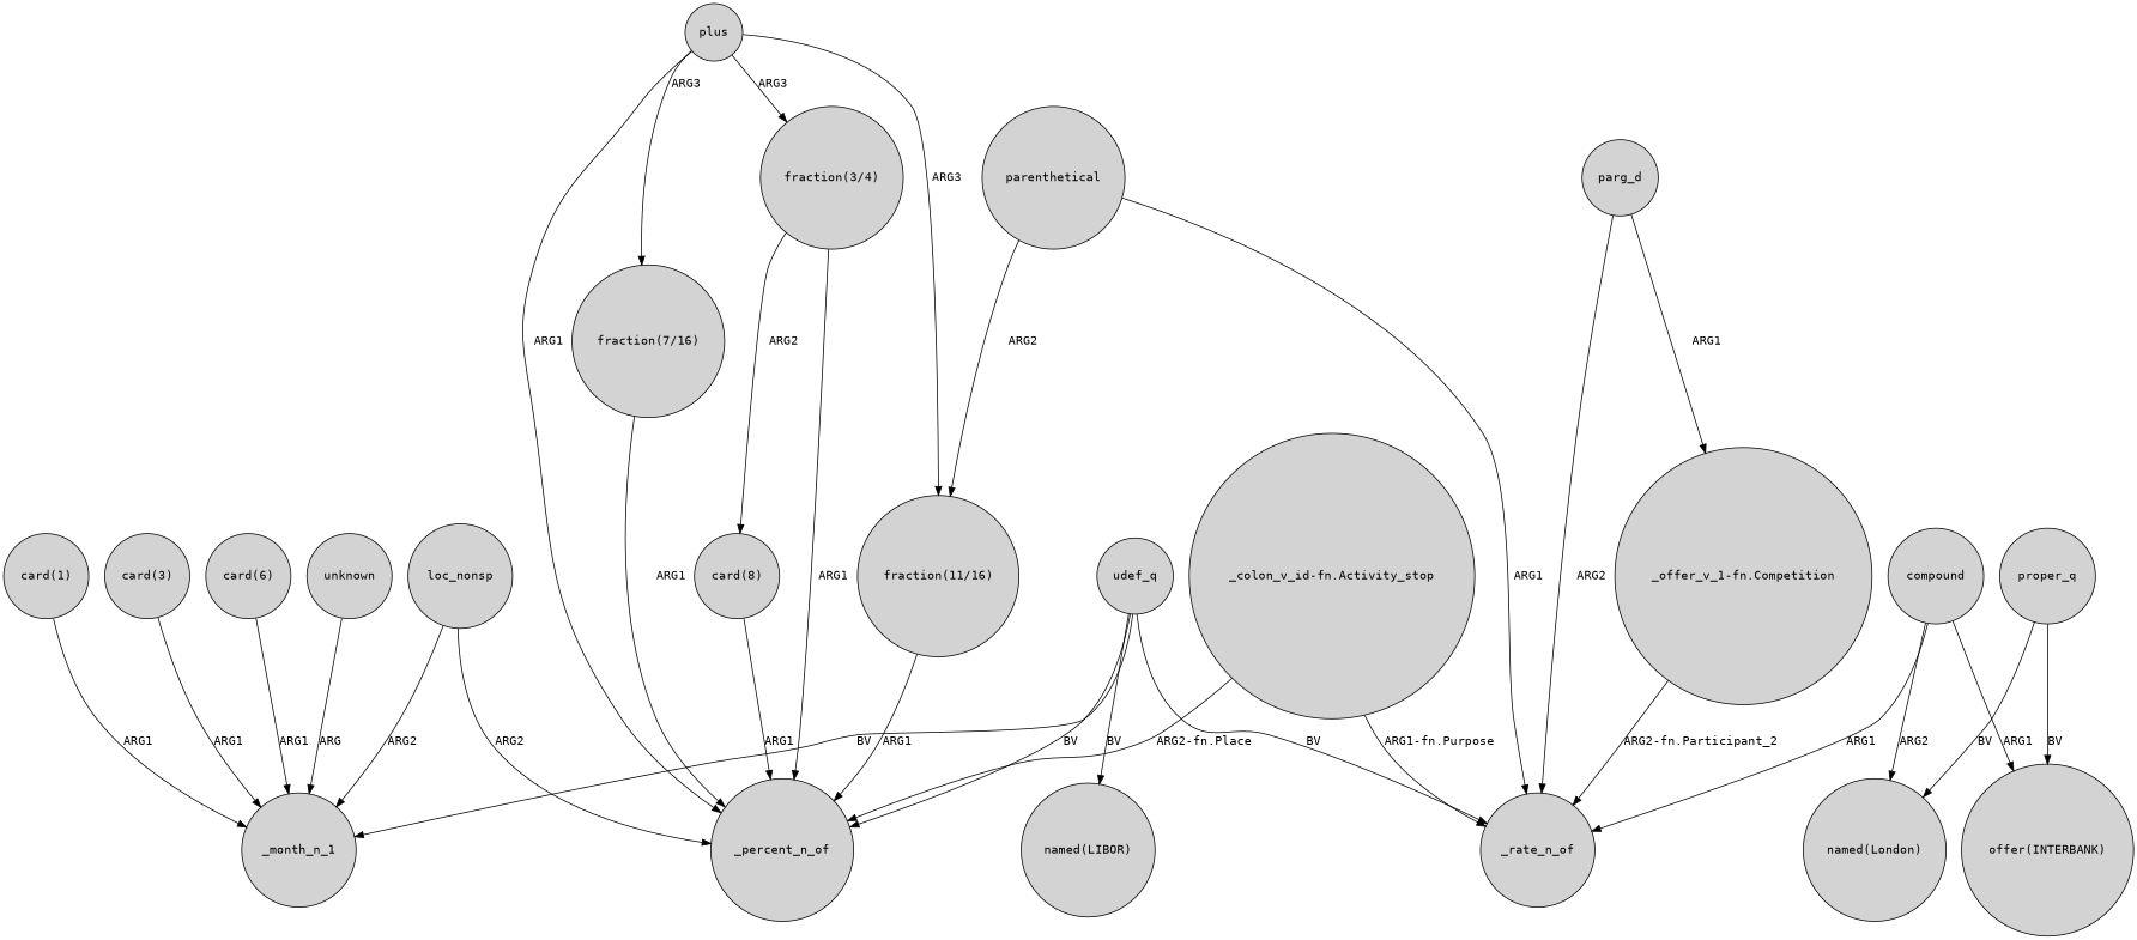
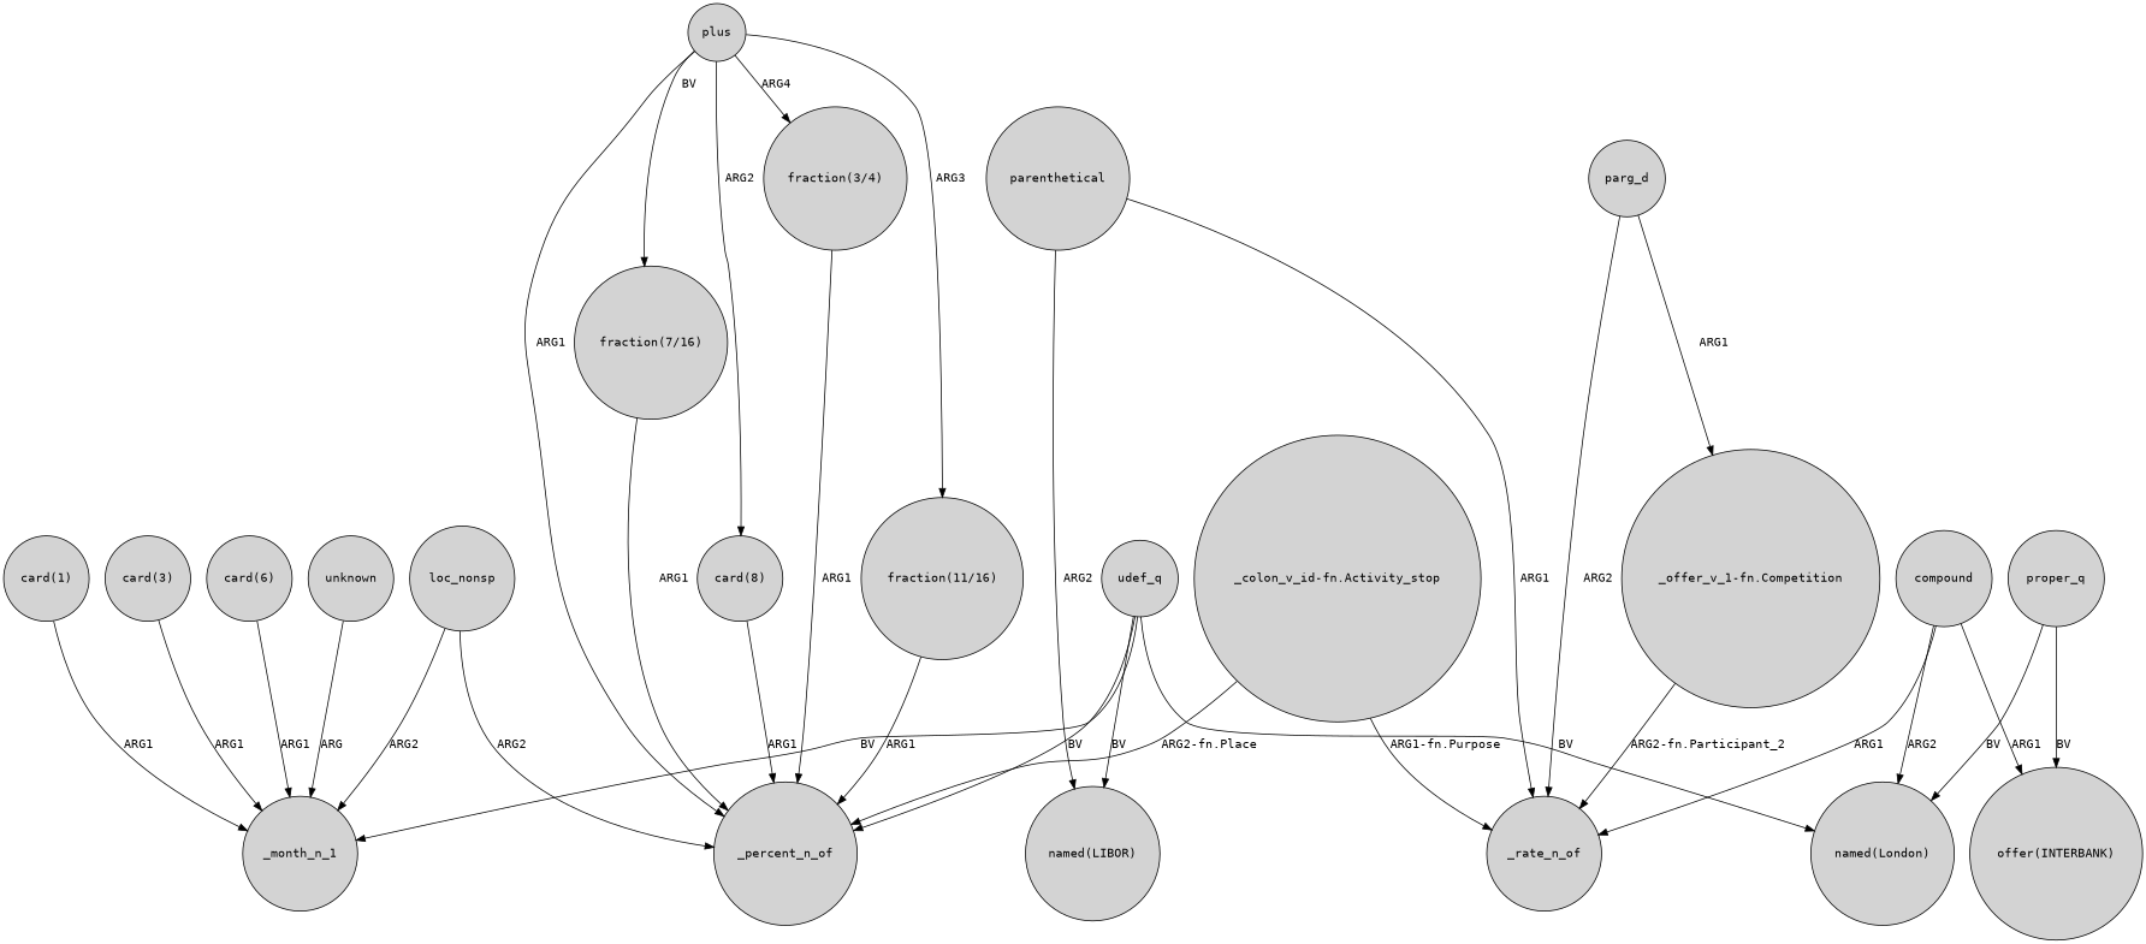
  digraph {
    fontname="DejaVu Sans Mono"
    node [fontname="DejaVu Sans Mono" shape=circle style=filled]
    edge [fontname="DejaVu Sans Mono"]
    udef_q
    _month_n_1
    _rate_n_of
    "named(LIBOR)"
    _percent_n_of
    parenthetical
    "_offer_v_1-fn.Competition"
    unknown
    "card(1)"
    compound
    "named(London)"
    n12 [label="offer(INTERBANK)"]
    plus
    "card(8)"
    "fraction(7/16)"
    "fraction(11/16)"
    "fraction(3/4)"
    loc_nonsp
    "_colon_v_id-fn.Activity_stop"
    "card(3)"
    proper_q
    parg_d
    "card(6)"
    udef_q -> _month_n_1 [label=BV]
-   udef_q -> _rate_n_of [label=BV]
+   udef_q -> "named(London)" [label=BV]
    udef_q -> "named(LIBOR)" [label=BV]
    udef_q -> _percent_n_of [label=BV]
    parenthetical -> _rate_n_of [label=ARG1]
-   parenthetical -> "fraction(11/16)" [label=ARG2]
+   parenthetical -> "named(LIBOR)" [label=ARG2]
    "_offer_v_1-fn.Competition" -> _rate_n_of [label="ARG2-fn.Participant_2"]
    unknown -> _month_n_1 [label=ARG]
    "card(1)" -> _month_n_1 [label=ARG1]
    compound -> _rate_n_of [label=ARG1]
    compound -> "named(London)" [label=ARG2]
    compound -> n12 [label=ARG1]
    plus -> _percent_n_of [label=ARG1]
-   "fraction(3/4)" -> "card(8)" [label=ARG2]
-   plus -> "fraction(7/16)" [label=ARG3]
+   plus -> "card(8)" [label=ARG2]
+   plus -> "fraction(7/16)" [label=BV]
    plus -> "fraction(11/16)" [label=ARG3]
-   plus -> "fraction(3/4)" [label=ARG3]
+   plus -> "fraction(3/4)" [label=ARG4]
    "card(8)" -> _percent_n_of [label=ARG1]
    "fraction(7/16)" -> _percent_n_of [label=ARG1]
    "fraction(11/16)" -> _percent_n_of [label=ARG1]
    "fraction(3/4)" -> _percent_n_of [label=ARG1]
    loc_nonsp -> _month_n_1 [label=ARG2]
    loc_nonsp -> _percent_n_of [label=ARG2]
    "_colon_v_id-fn.Activity_stop" -> _rate_n_of [label="ARG1-fn.Purpose"]
    "_colon_v_id-fn.Activity_stop" -> _percent_n_of [label="ARG2-fn.Place"]
    "card(3)" -> _month_n_1 [label=ARG1]
    proper_q -> "named(London)" [label=BV]
    proper_q -> n12 [label=BV]
    parg_d -> _rate_n_of [label=ARG2]
    parg_d -> "_offer_v_1-fn.Competition" [label=ARG1]
    "card(6)" -> _month_n_1 [label=ARG1]
  }
